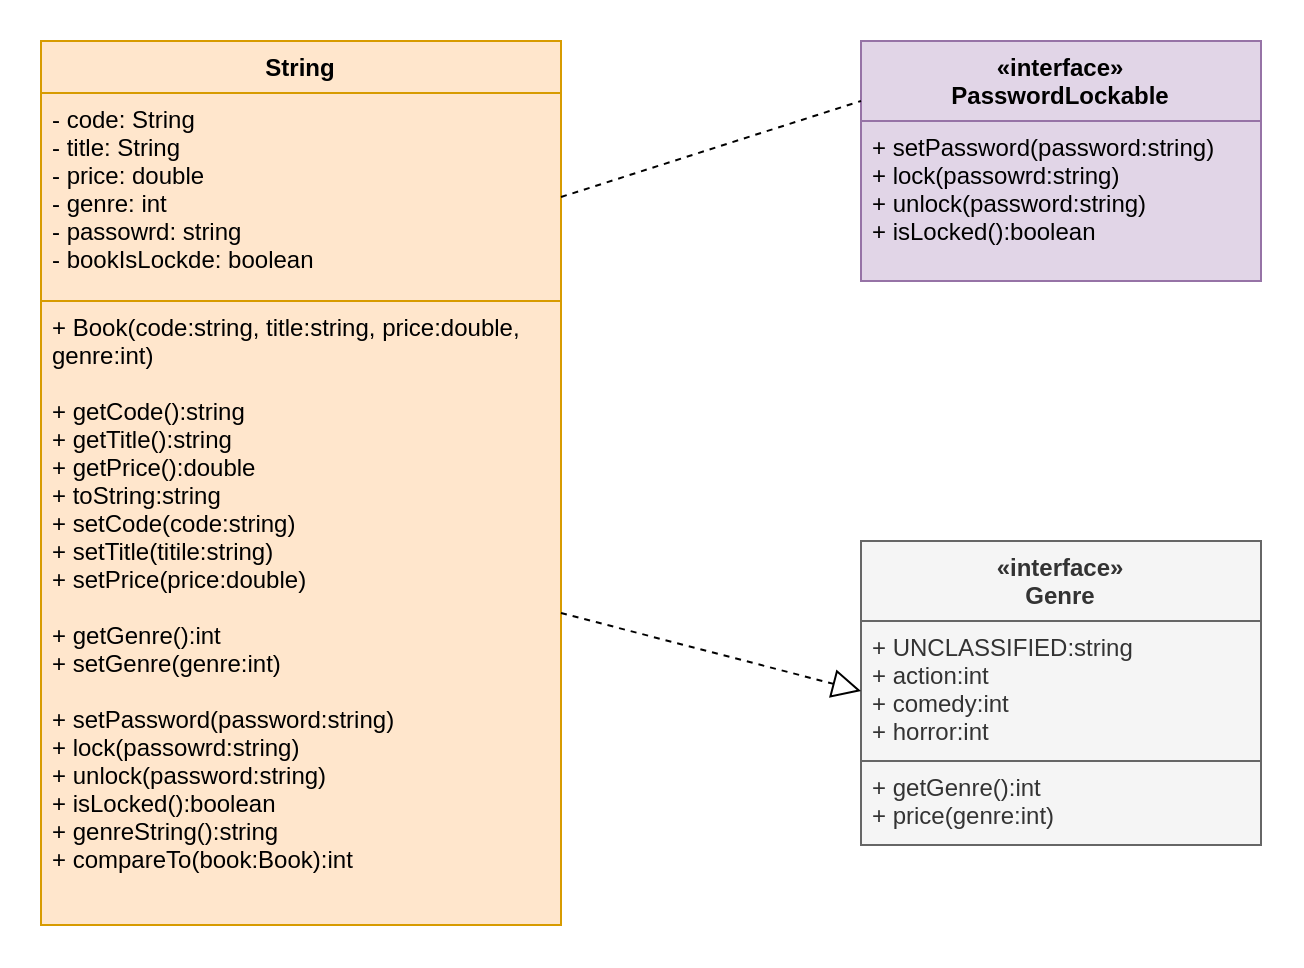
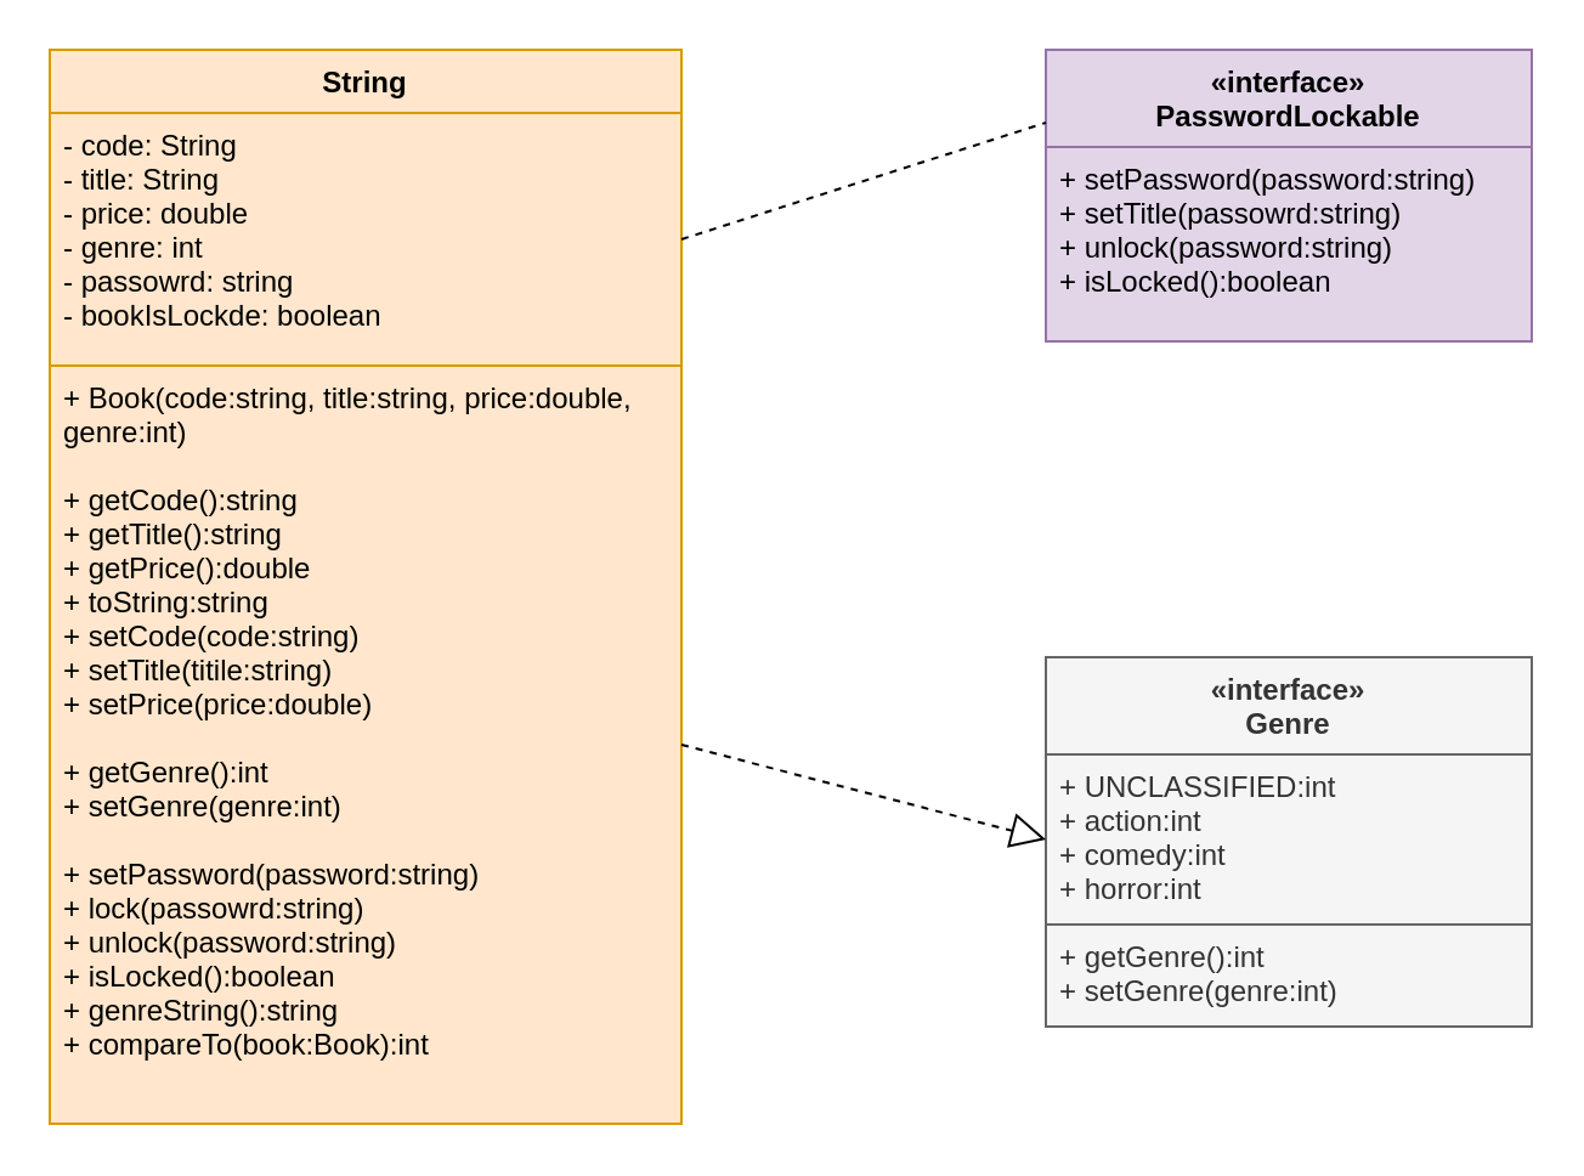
  <mxCell id="0" />
  <mxCell id="1" parent="0" />
  <mxCell id="2" value="String" style="swimlane;fontStyle=1;align=center;verticalAlign=top;childLayout=stackLayout;horizontal=1;startSize=26;horizontalStack=0;resizeParent=1;resizeParentMax=0;resizeLast=0;collapsible=1;marginBottom=0;fillColor=#ffe6cc;strokeColor=#d79b00;" parent="1" vertex="1"><mxGeometry x="20" y="20" width="260" height="442" as="geometry" /></mxCell>
  <mxCell id="3" value="- code: String&#10;- title: String&#10;- price: double&#10;- genre: int&#10;- passowrd: string&#10;- bookIsLockde: boolean&#10;&#10;" style="text;strokeColor=#d79b00;fillColor=#ffe6cc;align=left;verticalAlign=top;spacingLeft=4;spacingRight=4;overflow=hidden;rotatable=0;points=[[0,0.5],[1,0.5]];portConstraint=eastwest;" parent="2" vertex="1"><mxGeometry y="26" width="260" height="104" as="geometry" /></mxCell>
  <mxCell id="4" value="+ Book(code:string, title:string, price:double, &#10;genre:int)&#10;&#10;+ getCode():string&#10;+ getTitle():string&#10;+ getPrice():double&#10;+ toString:string&#10;+ setCode(code:string)&#10;+ setTitle(titile:string)&#10;+ setPrice(price:double)&#10;&#10;+ getGenre():int&#10;+ setGenre(genre:int)&#10;&#10;+ setPassword(password:string)&#10;+ lock(passowrd:string)&#10;+ unlock(password:string)&#10;+ isLocked():boolean&#10;+ genreString():string&#10;+ compareTo(book:Book):int&#10;&#10;&#10;&#10;&#10;&#10;&#10;&#10;&#10;&#10;&#10;&#10;&#10;&#10;&#10;&#10;&#10;&#10;&#10;&#10;&#10;&#10;&#10;&#10;&#10;&#10;&#10;&#10;&#10;&#10;&#10;&#10;&#10;&#10;" style="text;strokeColor=#d79b00;fillColor=#ffe6cc;align=left;verticalAlign=top;spacingLeft=4;spacingRight=4;overflow=hidden;rotatable=0;points=[[0,0.5],[1,0.5]];portConstraint=eastwest;" parent="2" vertex="1"><mxGeometry y="130" width="260" height="312" as="geometry" /></mxCell>
  <mxCell id="5" value="«interface»&#10;PasswordLockable" style="swimlane;fontStyle=1;align=center;verticalAlign=top;childLayout=stackLayout;horizontal=1;startSize=40;horizontalStack=0;resizeParent=1;resizeParentMax=0;resizeLast=0;collapsible=1;marginBottom=0;fillColor=#e1d5e7;strokeColor=#9673a6;" parent="1" vertex="1"><mxGeometry x="430" y="20" width="200" height="120" as="geometry"><mxRectangle x="350" y="60" width="150" height="40" as="alternateBounds" /></mxGeometry></mxCell>
- <mxCell id="6" value="+ setPassword(password:string)&#10;+ lock(passowrd:string)&#10;+ unlock(password:string)&#10;+ isLocked():boolean" style="text;strokeColor=#9673a6;fillColor=#e1d5e7;align=left;verticalAlign=top;spacingLeft=4;spacingRight=4;overflow=hidden;rotatable=0;points=[[0,0.5],[1,0.5]];portConstraint=eastwest;" parent="5" vertex="1"><mxGeometry y="40" width="200" height="80" as="geometry" /></mxCell>
+ <mxCell id="6" value="+ setPassword(password:string)&#10;+ setTitle(passowrd:string)&#10;+ unlock(password:string)&#10;+ isLocked():boolean" style="text;strokeColor=#9673a6;fillColor=#e1d5e7;align=left;verticalAlign=top;spacingLeft=4;spacingRight=4;overflow=hidden;rotatable=0;points=[[0,0.5],[1,0.5]];portConstraint=eastwest;" parent="5" vertex="1"><mxGeometry y="40" width="200" height="80" as="geometry" /></mxCell>
  <mxCell id="7" value="«interface»&#10;Genre" style="swimlane;fontStyle=1;align=center;verticalAlign=top;childLayout=stackLayout;horizontal=1;startSize=40;horizontalStack=0;resizeParent=1;resizeParentMax=0;resizeLast=0;collapsible=1;marginBottom=0;fillColor=#f5f5f5;fontColor=#333333;strokeColor=#666666;" parent="1" vertex="1"><mxGeometry x="430" y="270" width="200" height="152" as="geometry"><mxRectangle x="350" y="60" width="150" height="40" as="alternateBounds" /></mxGeometry></mxCell>
- <mxCell id="8" value="+ UNCLASSIFIED:string&#10;+ action:int&#10;+ comedy:int&#10;+ horror:int" style="text;strokeColor=#666666;fillColor=#f5f5f5;align=left;verticalAlign=top;spacingLeft=4;spacingRight=4;overflow=hidden;rotatable=0;points=[[0,0.5],[1,0.5]];portConstraint=eastwest;fontColor=#333333;" parent="7" vertex="1"><mxGeometry y="40" width="200" height="70" as="geometry" /></mxCell>
- <mxCell id="9" value="+ getGenre():int&#10;+ price(genre:int)" style="text;strokeColor=#666666;fillColor=#f5f5f5;align=left;verticalAlign=top;spacingLeft=4;spacingRight=4;overflow=hidden;rotatable=0;points=[[0,0.5],[1,0.5]];portConstraint=eastwest;fontColor=#333333;" parent="7" vertex="1"><mxGeometry y="110" width="200" height="42" as="geometry" /></mxCell>
+ <mxCell id="8" value="+ UNCLASSIFIED:int&#10;+ action:int&#10;+ comedy:int&#10;+ horror:int" style="text;strokeColor=#666666;fillColor=#f5f5f5;align=left;verticalAlign=top;spacingLeft=4;spacingRight=4;overflow=hidden;rotatable=0;points=[[0,0.5],[1,0.5]];portConstraint=eastwest;fontColor=#333333;" parent="7" vertex="1"><mxGeometry y="40" width="200" height="70" as="geometry" /></mxCell>
+ <mxCell id="9" value="+ getGenre():int&#10;+ setGenre(genre:int)" style="text;strokeColor=#666666;fillColor=#f5f5f5;align=left;verticalAlign=top;spacingLeft=4;spacingRight=4;overflow=hidden;rotatable=0;points=[[0,0.5],[1,0.5]];portConstraint=eastwest;fontColor=#333333;" parent="7" vertex="1"><mxGeometry y="110" width="200" height="42" as="geometry" /></mxCell>
  <mxCell id="10" value="" style="endArrow=none;dashed=1;endFill=0;endSize=12;html=1;rounded=0;entryX=0;entryY=0.25;entryDx=0;entryDy=0;exitX=1;exitY=0.5;exitDx=0;exitDy=0;" parent="1" source="3" target="5" edge="1"><mxGeometry width="160" relative="1" as="geometry"><mxPoint x="350" y="200" as="sourcePoint" /><mxPoint x="510" y="200" as="targetPoint" /></mxGeometry></mxCell>
  <mxCell id="11" value="" style="endArrow=block;dashed=1;endFill=0;endSize=12;html=1;rounded=0;entryX=0;entryY=0.5;entryDx=0;entryDy=0;exitX=1;exitY=0.5;exitDx=0;exitDy=0;" parent="1" source="4" target="8" edge="1"><mxGeometry width="160" relative="1" as="geometry"><mxPoint x="290" y="108" as="sourcePoint" /><mxPoint x="440" y="60" as="targetPoint" /></mxGeometry></mxCell>
